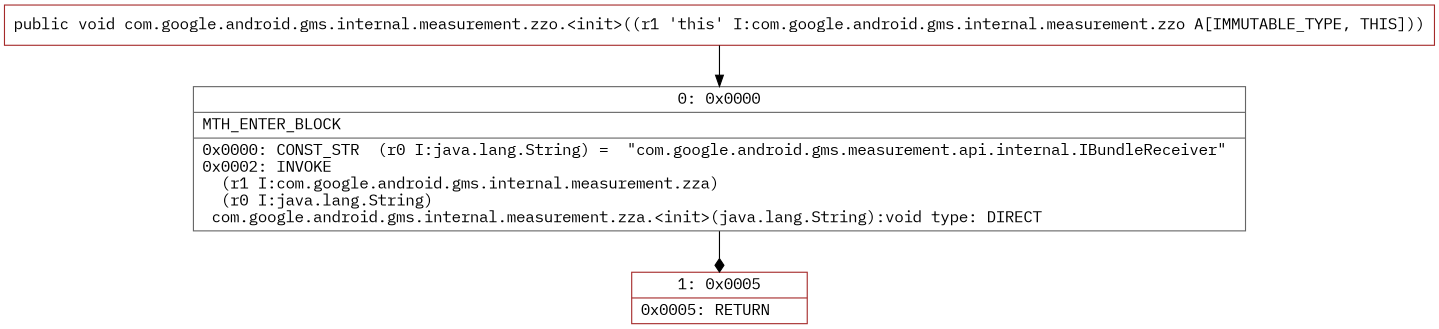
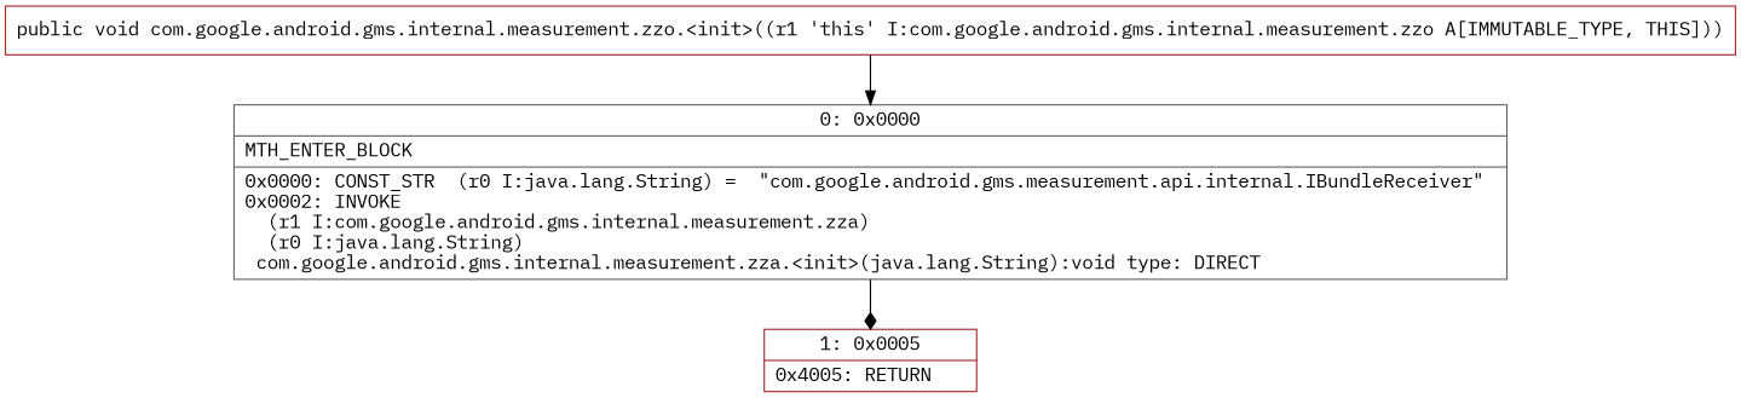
  digraph {
    fontname="IBM Plex Mono"
    node [shape=record color=brown fontname="IBM Plex Mono"]
    edge [fontname="IBM Plex Mono"]
    n1 [label="{0\:\ 0x0000|MTH_ENTER_BLOCK\l|0x0000: CONST_STR  (r0 I:java.lang.String) =  \"com.google.android.gms.measurement.api.internal.IBundleReceiver\" \l0x0002: INVOKE  \l  (r1 I:com.google.android.gms.internal.measurement.zza)\l  (r0 I:java.lang.String)\l com.google.android.gms.internal.measurement.zza.\<init\>(java.lang.String):void type: DIRECT \l}" color=gray40]
-   n2 [label="{1\:\ 0x0005|0x0005: RETURN   \l}"]
+   n2 [label="{1\:\ 0x0005|0x4005: RETURN   \l}"]
    n3 [label="{public void com.google.android.gms.internal.measurement.zzo.\<init\>((r1 'this' I:com.google.android.gms.internal.measurement.zzo A[IMMUTABLE_TYPE, THIS])) }"]
    n1 -> n2 [arrowhead=diamond]
    n3 -> n1 [arrowhead=normal]
  }
